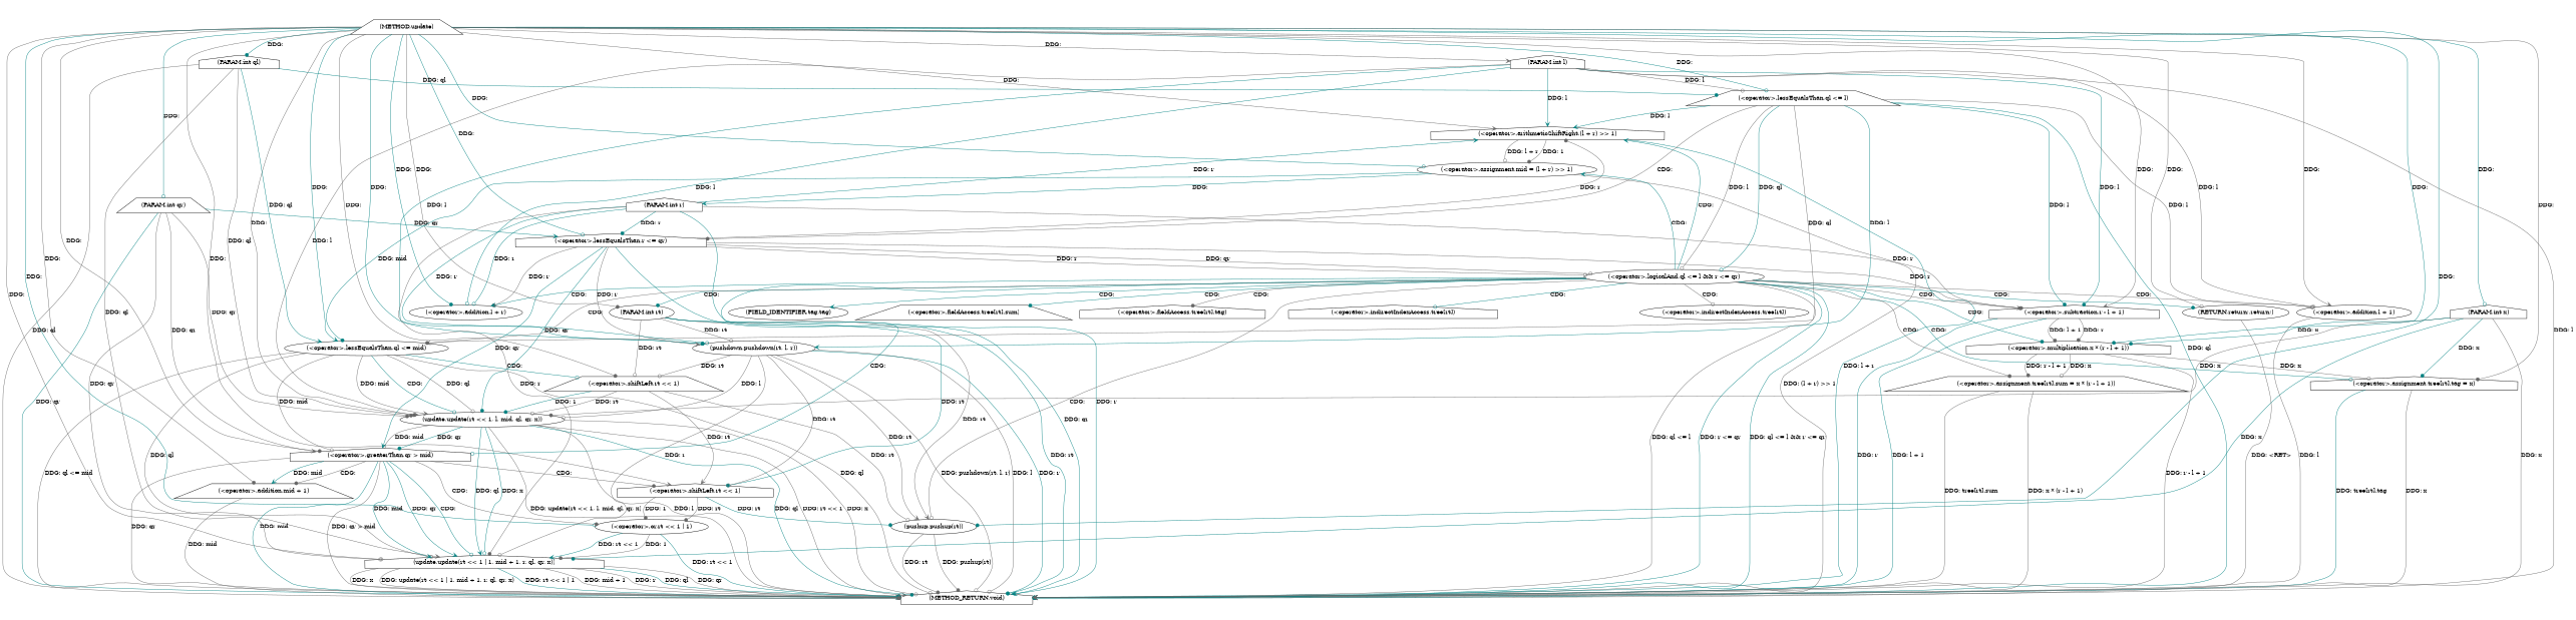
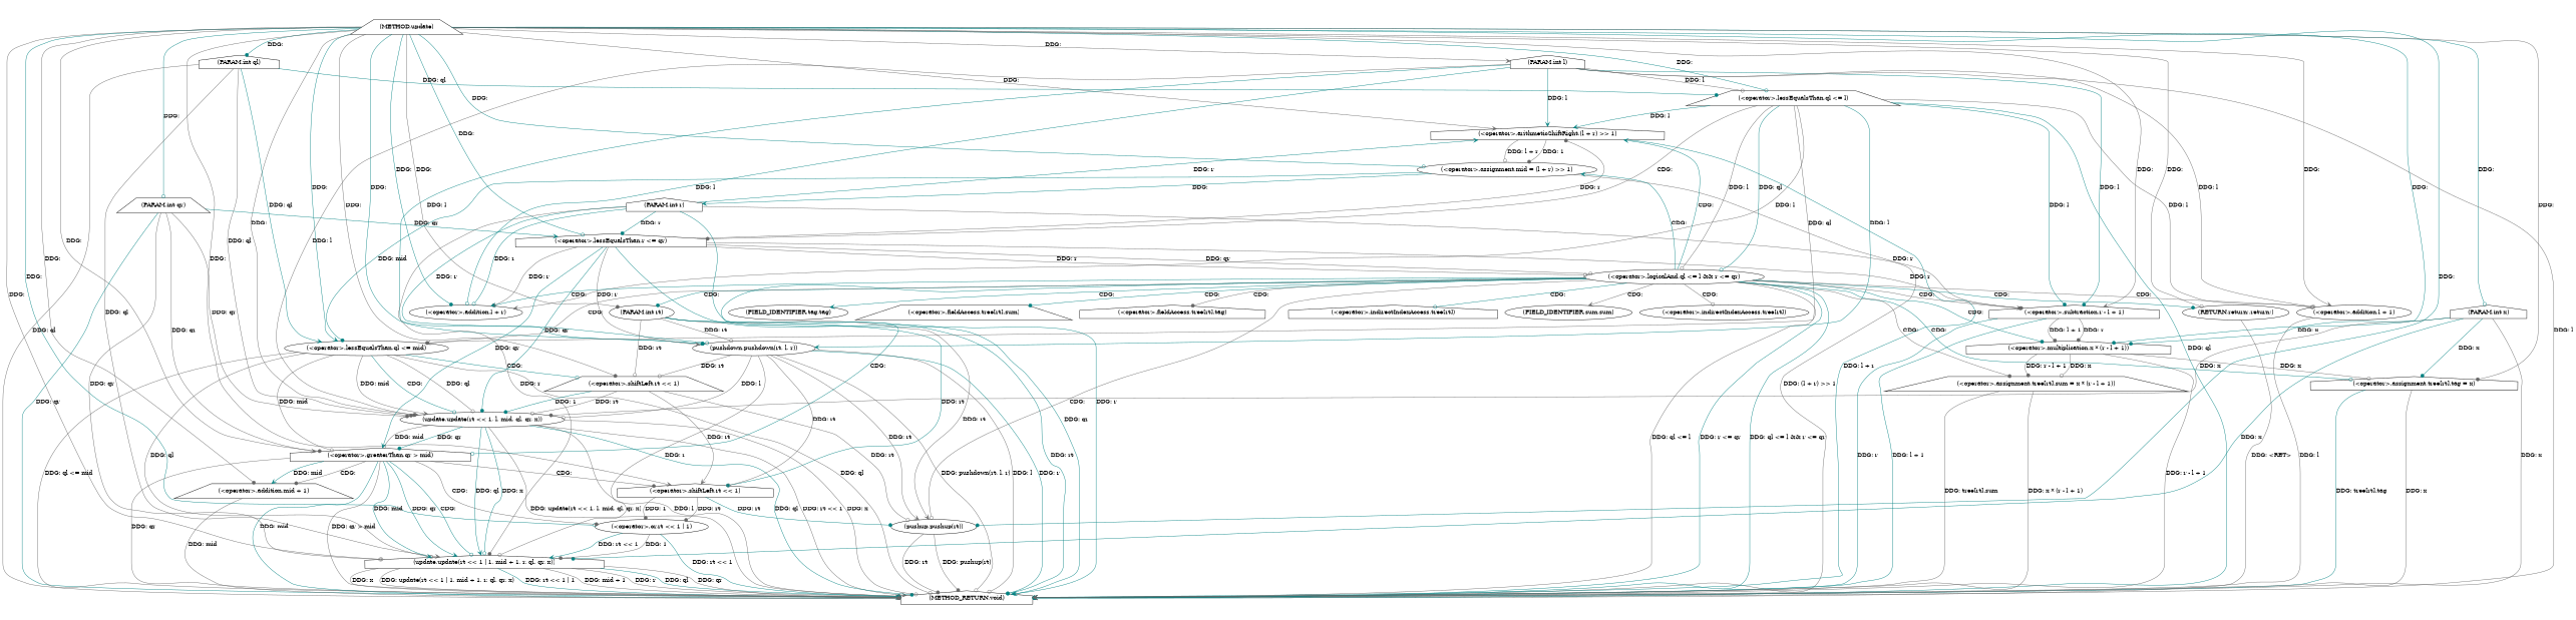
  digraph {
    node [shape=house]
    edge [arrowhead=dot color=gray40]
    n1 [label="(METHOD,update)" shape=trapezium]
    n2 [label="(PARAM,int rt)" shape=ellipse]
    n3 [label="(PARAM,int l)"]
    n4 [label="(PARAM,int ql)"]
    n5 [label="(PARAM,int qr)" shape=trapezium]
    n6 [label="(PARAM,int x)"]
    n7 [label="(<operator>.assignment,mid = (l + r) >> 1)" shape=ellipse]
    n8 [label="(pushdown,pushdown(rt, l, r))" shape=ellipse]
    n9 [label="(pushup,pushup(rt))" shape=ellipse]
    n10 [label="(<operator>.lessEqualsThan,ql <= mid)" shape=ellipse]
    n11 [label="(<operator>.greaterThan,qr > mid)"]
    n12 [label="(<operator>.assignment,tree[rt].tag = x)"]
    n13 [label="(RETURN,return;,return;)" shape=ellipse]
    n14 [label="(<operator>.arithmeticShiftRight,(l + r) >> 1)"]
    n15 [label="(update,update(rt << 1, l, mid, ql, qr, x))" shape=ellipse]
    n16 [label="(update,update(rt << 1 | 1, mid + 1, r, ql, qr, x))"]
    n17 [label="(<operator>.lessEqualsThan,ql <= l)" shape=trapezium]
    n18 [label="(<operator>.lessEqualsThan,r <= qr)"]
    n19 [label="(<operator>.addition,l + r)" shape=ellipse]
    n20 [label="(<operator>.multiplication,x * (r - l + 1))"]
    n21 [label="(<operator>.shiftLeft,rt << 1)" shape=trapezium]
    n22 [label="(<operator>.or,rt << 1 | 1)" shape=ellipse]
    n23 [label="(<operator>.addition,mid + 1)" shape=trapezium]
    n24 [label="(<operator>.subtraction,r - l + 1)"]
    n25 [label="(<operator>.shiftLeft,rt << 1)"]
    n26 [label="(<operator>.addition,l + 1)" shape=ellipse]
    n27 [label="(METHOD_RETURN,void)"]
    n28 [label="(PARAM,int r)"]
    n29 [label="(<operator>.logicalAnd,ql <= l && r <= qr)" shape=ellipse]
    n30 [label="(<operator>.assignment,tree[rt].sum = x * (r - l + 1))" shape=trapezium]
    n31 [label="(<operator>.fieldAccess,tree[rt].sum)" shape=trapezium]
    n32 [label="(<operator>.fieldAccess,tree[rt].tag)"]
    n33 [label="(<operator>.indirectIndexAccess,tree[rt])"]
+   n34 [label="(FIELD_IDENTIFIER,sum,sum)" shape=ellipse]
    n35 [label="(<operator>.indirectIndexAccess,tree[rt])" shape=ellipse]
    n36 [label="(FIELD_IDENTIFIER,tag,tag)" shape=ellipse]
    n1 -> n2 [label="DDG: "]
    n1 -> n3 [arrowhead=vee label="DDG: "]
    n1 -> n4 [color=teal label="DDG: "]
    n1 -> n5 [arrowhead=odot color=teal label="DDG: "]
    n1 -> n6 [arrowhead=odot color=teal label="DDG: "]
    n1 -> n7 [arrowhead=odot color=teal label="DDG: "]
    n1 -> n8 [color=teal label="DDG: "]
    n1 -> n9 [color=teal label="DDG: "]
    n1 -> n10 [arrowhead=vee color=teal label="DDG: "]
    n1 -> n11 [label="DDG: "]
    n1 -> n12 [label="DDG: "]
    n1 -> n13 [arrowhead=odot label="DDG: "]
    n1 -> n14 [arrowhead=vee label="DDG: "]
    n1 -> n15 [arrowhead=vee label="DDG: "]
    n1 -> n16 [arrowhead=odot label="DDG: "]
    n1 -> n17 [arrowhead=odot color=teal label="DDG: "]
    n1 -> n18 [arrowhead=odot color=teal label="DDG: "]
    n1 -> n19 [color=teal label="DDG: "]
    n1 -> n20 [color=teal label="DDG: "]
    n1 -> n21 [label="DDG: "]
    n1 -> n22 [arrowhead=odot color=teal label="DDG: "]
    n1 -> n23 [label="DDG: "]
    n1 -> n24 [arrowhead=vee label="DDG: "]
    n1 -> n25 [arrowhead=vee label="DDG: "]
    n1 -> n26 [arrowhead=vee label="DDG: "]
    n2 -> n8 [arrowhead=odot label="DDG: rt"]
    n2 -> n9 [arrowhead=vee label="DDG: rt"]
    n2 -> n21 [arrowhead=odot label="DDG: rt"]
    n2 -> n25 [color=teal label="DDG: rt"]
    n2 -> n27 [color=teal label="DDG: rt"]
    n3 -> n8 [color=teal label="DDG: l"]
    n3 -> n14 [arrowhead=vee color=teal label="DDG: l"]
    n3 -> n15 [label="DDG: l"]
    n3 -> n17 [arrowhead=odot label="DDG: l"]
    n3 -> n19 [arrowhead=odot color=teal label="DDG: l"]
    n3 -> n24 [color=teal label="DDG: l"]
    n3 -> n26 [arrowhead=odot label="DDG: l"]
    n3 -> n27 [arrowhead=odot label="DDG: l"]
    n4 -> n10 [arrowhead=vee color=teal label="DDG: ql"]
    n4 -> n15 [label="DDG: ql"]
    n4 -> n16 [arrowhead=vee label="DDG: ql"]
    n4 -> n17 [color=teal label="DDG: ql"]
    n4 -> n27 [label="DDG: ql"]
    n5 -> n11 [arrowhead=vee label="DDG: qr"]
    n5 -> n15 [label="DDG: qr"]
    n5 -> n16 [arrowhead=odot label="DDG: qr"]
    n5 -> n18 [arrowhead=vee color=teal label="DDG: qr"]
    n5 -> n27 [arrowhead=vee color=teal label="DDG: qr"]
    n6 -> n12 [color=teal label="DDG: x"]
    n6 -> n15 [label="DDG: x"]
    n6 -> n16 [color=teal label="DDG: x"]
    n6 -> n20 [color=teal label="DDG: x"]
    n6 -> n27 [arrowhead=vee label="DDG: x"]
    n7 -> n10 [color=teal label="DDG: mid"]
    n7 -> n27 [label="DDG: (l + r) >> 1"]
    n7 -> n28 [arrowhead=vee color=teal label="DDG: "]
    n8 -> n9 [arrowhead=vee label="DDG: rt"]
    n8 -> n15 [arrowhead=odot label="DDG: l"]
    n8 -> n16 [arrowhead=odot label="DDG: r"]
    n8 -> n21 [arrowhead=odot label="DDG: rt"]
    n8 -> n25 [arrowhead=odot label="DDG: rt"]
    n8 -> n27 [arrowhead=odot label="DDG: l"]
    n8 -> n27 [arrowhead=odot color=teal label="DDG: r"]
    n8 -> n27 [arrowhead=odot label="DDG: pushdown(rt, l, r)"]
    n9 -> n27 [label="DDG: rt"]
    n9 -> n27 [label="DDG: pushup(rt)"]
    n10 -> n11 [arrowhead=odot label="DDG: mid"]
    n10 -> n15 [arrowhead=odot label="DDG: ql"]
    n10 -> n15 [arrowhead=vee label="DDG: mid"]
    n10 -> n15 [arrowhead=odot color=teal label="CDG: "]
    n10 -> n16 [arrowhead=odot label="DDG: ql"]
    n10 -> n21 [arrowhead=odot color=teal label="CDG: "]
    n10 -> n27 [arrowhead=odot label="DDG: ql"]
    n10 -> n27 [arrowhead=vee label="DDG: ql <= mid"]
    n11 -> n16 [arrowhead=vee color=teal label="DDG: mid"]
    n11 -> n16 [arrowhead=vee color=teal label="DDG: qr"]
    n11 -> n16 [arrowhead=odot color=teal label="CDG: "]
    n11 -> n22 [label="CDG: "]
    n11 -> n23 [arrowhead=vee color=teal label="DDG: mid"]
    n11 -> n23 [label="CDG: "]
    n11 -> n25 [label="CDG: "]
    n11 -> n27 [arrowhead=vee label="DDG: qr"]
    n11 -> n27 [color=teal label="DDG: mid"]
    n11 -> n27 [arrowhead=odot label="DDG: qr > mid"]
    n12 -> n27 [color=teal label="DDG: tree[rt].tag"]
    n12 -> n27 [label="DDG: x"]
    n13 -> n27 [arrowhead=vee label="DDG: <RET>"]
    n14 -> n7 [arrowhead=odot label="DDG: l + r"]
    n14 -> n7 [label="DDG: 1"]
    n14 -> n27 [arrowhead=vee color=teal label="DDG: l + r"]
    n15 -> n11 [color=teal label="DDG: qr"]
    n15 -> n11 [arrowhead=odot label="DDG: mid"]
    n15 -> n16 [arrowhead=vee color=teal label="DDG: ql"]
    n15 -> n16 [arrowhead=odot color=teal label="DDG: x"]
    n15 -> n27 [arrowhead=vee label="DDG: rt << 1"]
    n15 -> n27 [label="DDG: l"]
    n15 -> n27 [color=teal label="DDG: ql"]
    n15 -> n27 [arrowhead=odot label="DDG: x"]
    n15 -> n27 [arrowhead=odot label="DDG: update(rt << 1, l, mid, ql, qr, x)"]
    n16 -> n27 [color=teal label="DDG: rt << 1 | 1"]
    n16 -> n27 [arrowhead=odot label="DDG: mid + 1"]
    n16 -> n27 [label="DDG: r"]
    n16 -> n27 [color=teal label="DDG: ql"]
    n16 -> n27 [arrowhead=odot label="DDG: qr"]
    n16 -> n27 [arrowhead=odot label="DDG: x"]
    n16 -> n27 [arrowhead=odot label="DDG: update(rt << 1 | 1, mid + 1, r, ql, qr, x)"]
    n17 -> n8 [arrowhead=vee color=teal label="DDG: l"]
    n17 -> n10 [arrowhead=vee label="DDG: ql"]
    n17 -> n14 [arrowhead=vee color=teal label="DDG: l"]
    n17 -> n18 [label="CDG: "]
+   n17 -> n19 [arrowhead=vee label="DDG: l"]
    n17 -> n24 [color=teal label="DDG: l"]
    n17 -> n26 [arrowhead=odot label="DDG: l"]
    n17 -> n27 [color=teal label="DDG: ql"]
    n17 -> n29 [arrowhead=odot color=teal label="DDG: ql"]
    n17 -> n29 [arrowhead=odot label="DDG: l"]
    n18 -> n8 [arrowhead=vee label="DDG: r"]
    n18 -> n11 [arrowhead=vee color=teal label="DDG: qr"]
    n18 -> n14 [label="DDG: r"]
    n18 -> n15 [color=teal label="DDG: qr"]
    n18 -> n19 [label="DDG: r"]
    n18 -> n24 [label="DDG: r"]
    n18 -> n27 [arrowhead=vee color=teal label="DDG: qr"]
    n18 -> n29 [arrowhead=odot label="DDG: qr"]
    n18 -> n29 [arrowhead=odot label="DDG: r"]
    n20 -> n12 [arrowhead=odot label="DDG: x"]
    n20 -> n27 [arrowhead=odot label="DDG: r - l + 1"]
    n20 -> n30 [arrowhead=odot label="DDG: x"]
    n20 -> n30 [label="DDG: r - l + 1"]
    n21 -> n9 [arrowhead=odot label="DDG: rt"]
    n21 -> n15 [color=teal label="DDG: 1"]
    n21 -> n15 [arrowhead=odot label="DDG: rt"]
    n21 -> n25 [arrowhead=vee label="DDG: rt"]
    n22 -> n16 [label="DDG: 1"]
    n22 -> n16 [arrowhead=vee color=teal label="DDG: rt << 1"]
    n22 -> n27 [arrowhead=vee color=teal label="DDG: rt << 1"]
    n23 -> n27 [label="DDG: mid"]
    n24 -> n20 [label="DDG: r"]
    n24 -> n20 [label="DDG: l + 1"]
    n24 -> n27 [arrowhead=odot color=teal label="DDG: r"]
    n24 -> n27 [color=teal label="DDG: l + 1"]
    n25 -> n9 [color=teal label="DDG: rt"]
    n25 -> n22 [label="DDG: 1"]
    n25 -> n22 [label="DDG: rt"]
    n26 -> n27 [arrowhead=vee label="DDG: l"]
    n28 -> n8 [arrowhead=odot color=teal label="DDG: r"]
    n28 -> n14 [arrowhead=vee color=teal label="DDG: r"]
    n28 -> n16 [label="DDG: r"]
    n28 -> n18 [color=teal label="DDG: r"]
    n28 -> n19 [arrowhead=odot color=teal label="DDG: r"]
    n28 -> n24 [arrowhead=vee label="DDG: r"]
    n28 -> n27 [arrowhead=vee color=teal label="DDG: r"]
    n29 -> n2 [color=teal label="CDG: "]
    n29 -> n7 [arrowhead=vee color=teal label="CDG: "]
    n29 -> n9 [arrowhead=odot label="CDG: "]
    n29 -> n10 [label="CDG: "]
    n29 -> n11 [arrowhead=odot color=teal label="CDG: "]
    n29 -> n12 [arrowhead=odot color=teal label="CDG: "]
    n29 -> n13 [color=teal label="CDG: "]
    n29 -> n14 [arrowhead=vee color=teal label="CDG: "]
    n29 -> n19 [arrowhead=vee color=teal label="CDG: "]
    n29 -> n20 [color=teal label="CDG: "]
    n29 -> n24 [label="CDG: "]
    n29 -> n26 [arrowhead=odot label="CDG: "]
    n29 -> n27 [label="DDG: ql <= l"]
    n29 -> n27 [arrowhead=odot color=teal label="DDG: r <= qr"]
    n29 -> n27 [color=teal label="DDG: ql <= l && r <= qr"]
    n29 -> n30 [label="CDG: "]
    n29 -> n31 [color=teal label="CDG: "]
    n29 -> n32 [label="CDG: "]
    n29 -> n33 [arrowhead=odot color=teal label="CDG: "]
+   n29 -> n34 [arrowhead=vee label="CDG: "]
    n29 -> n35 [arrowhead=odot label="CDG: "]
    n29 -> n36 [arrowhead=vee color=teal label="CDG: "]
    n30 -> n27 [arrowhead=vee label="DDG: tree[rt].sum"]
    n30 -> n27 [arrowhead=vee label="DDG: x * (r - l + 1)"]
  }
